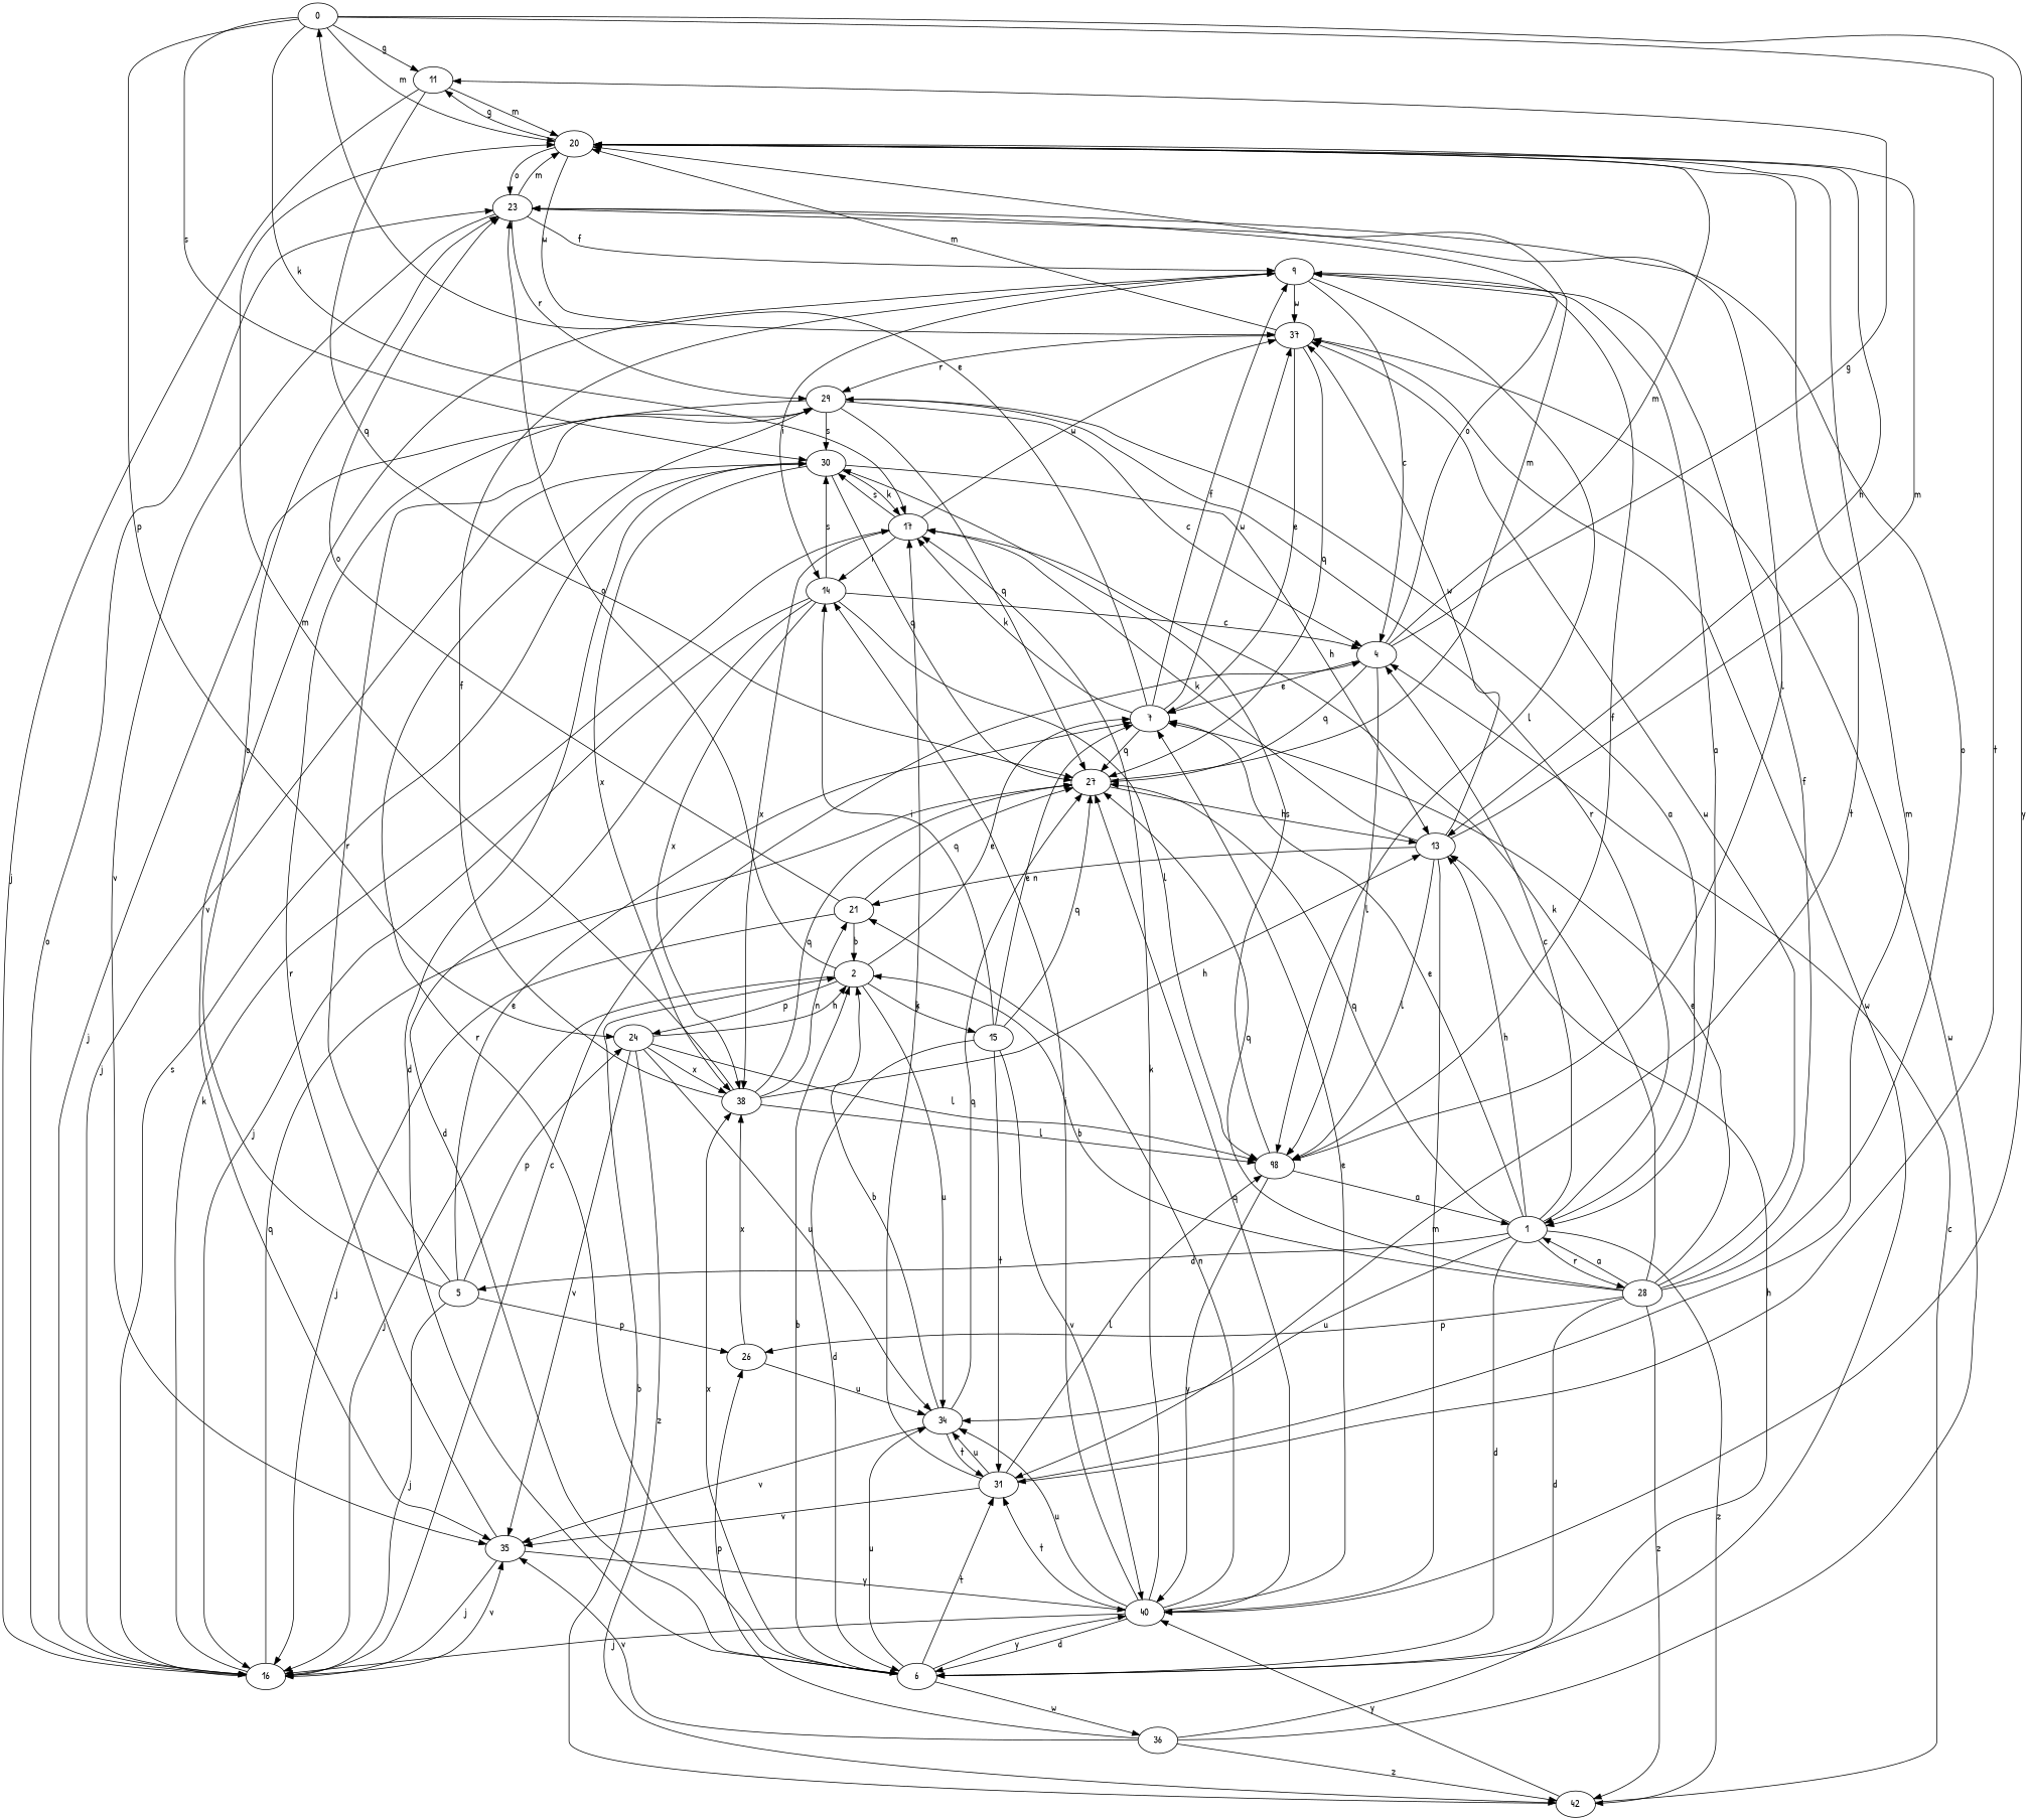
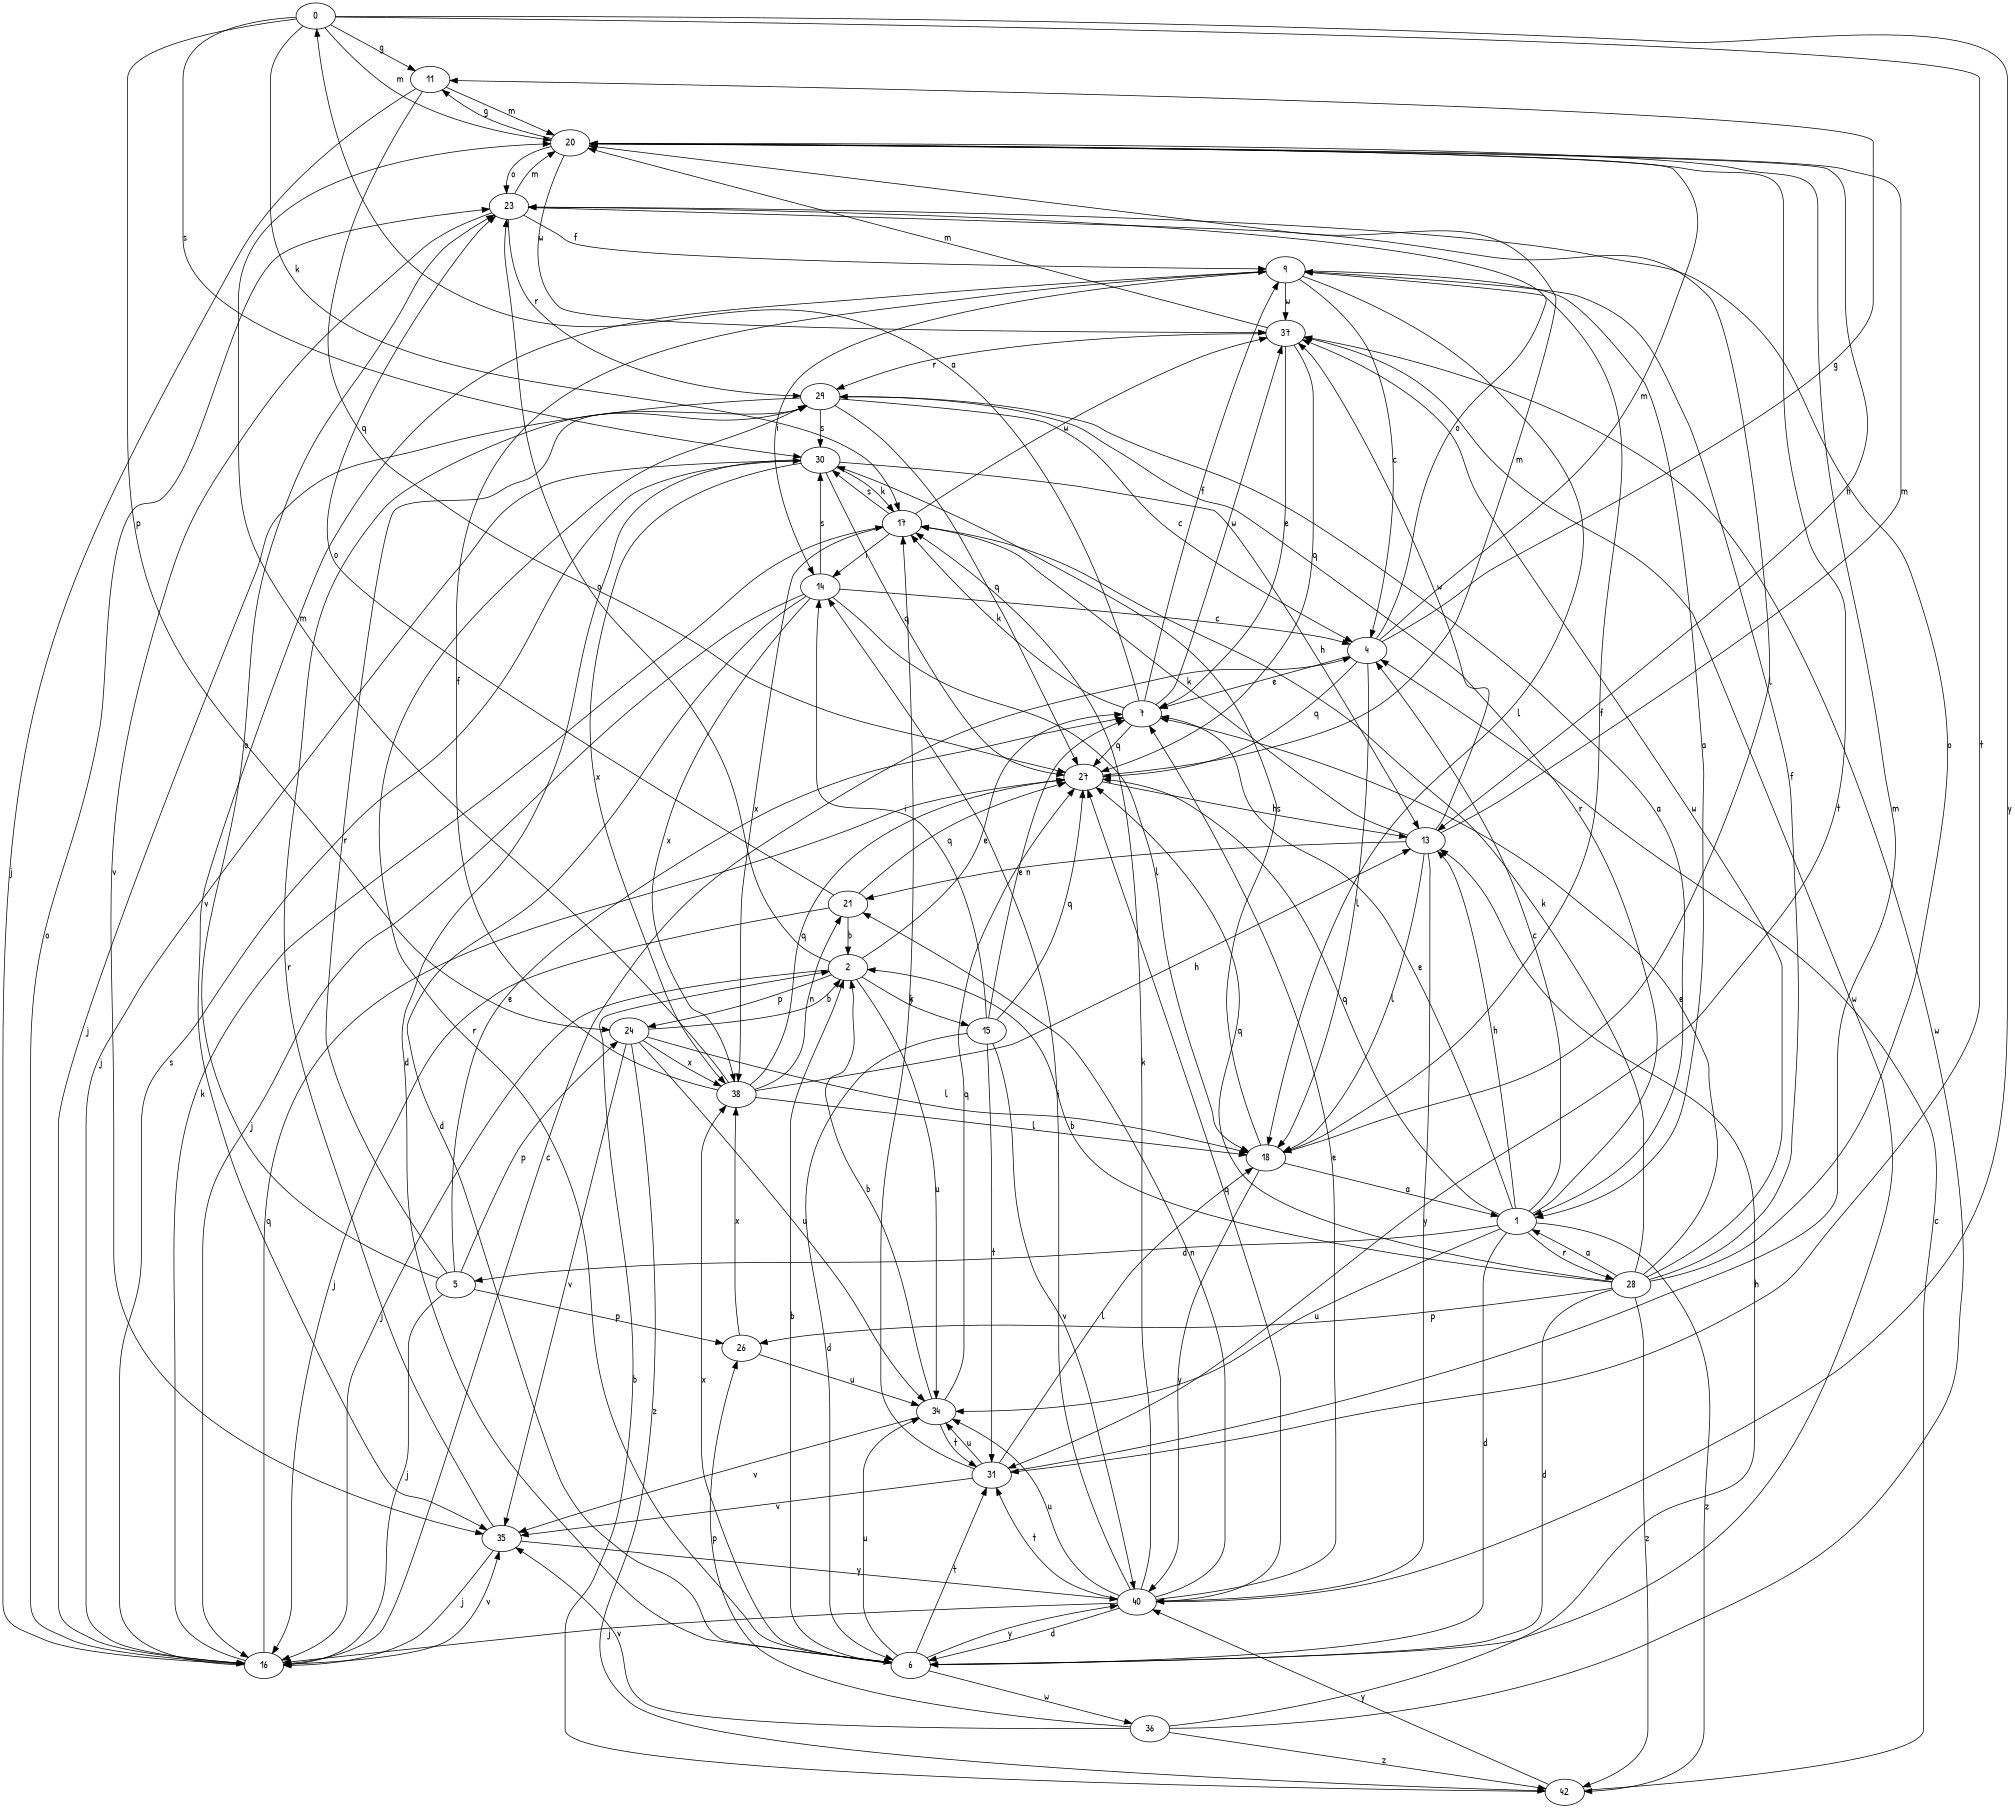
  strict digraph {
    fontname="Patrick Hand"
    node [fontname="Patrick Hand"]
    edge [fontname="Patrick Hand"]
    0
    11
    17
    20
    24
    30
    31
    40
    27
    16
    37
    38
    14
    13
    23
    34
    42
    2
-   18 [label=98]
+   18
    35
    6
    7
    21
    1
    4
    5
    28
    29
    26
    36
    9
    15
    0 -> 11 [label=g]
    0 -> 17 [label=k]
    0 -> 20 [label=m]
    0 -> 24 [label=p]
    0 -> 30 [label=s]
    0 -> 31 [label=t]
    0 -> 40 [label=y]
    11 -> 20 [label=m]
    11 -> 27 [label=q]
    11 -> 16 [label=j]
    17 -> 30 [label=s]
    17 -> 37 [label=w]
    17 -> 38 [label=x]
    17 -> 14 [label=i]
    20 -> 11 [label=g]
    20 -> 31 [label=t]
    20 -> 37 [label=w]
    20 -> 13 [label=h]
    20 -> 23 [label=o]
    24 -> 38 [label=x]
    24 -> 34 [label=u]
    24 -> 42 [label=z]
-   24 -> 2 [label=h]
+   24 -> 2 [label=b]
    24 -> 18 [label=l]
    24 -> 35 [label=v]
    30 -> 17 [label=k]
    30 -> 27 [label=q]
    30 -> 16 [label=j]
    30 -> 38 [label=x]
    30 -> 13 [label=h]
    30 -> 6 [label=d]
    31 -> 17 [label=k]
    31 -> 20 [label=m]
    31 -> 34 [label=u]
    31 -> 18 [label=l]
    31 -> 35 [label=v]
    40 -> 17 [label=k]
    40 -> 31 [label=t]
    40 -> 27 [label=q]
    40 -> 16 [label=j]
    40 -> 14 [label=i]
    40 -> 34 [label=u]
    40 -> 6 [label=d]
    40 -> 7 [label=e]
    40 -> 21 [label=n]
    27 -> 20 [label=m]
    27 -> 13 [label=h]
    16 -> 17 [label=k]
    16 -> 30 [label=s]
    16 -> 27 [label=q]
    16 -> 23 [label=o]
    16 -> 35 [label=v]
    16 -> 4 [label=c]
    37 -> 20 [label=m]
    37 -> 27 [label=q]
    37 -> 7 [label=e]
    37 -> 29 [label=r]
    38 -> 20 [label=m]
    38 -> 27 [label=q]
    38 -> 13 [label=h]
    38 -> 18 [label=l]
    38 -> 21 [label=n]
    38 -> 9 [label=f]
    14 -> 30 [label=s]
    14 -> 16 [label=j]
    14 -> 38 [label=x]
    14 -> 18 [label=l]
    14 -> 6 [label=d]
    14 -> 4 [label=c]
    13 -> 17 [label=k]
    13 -> 20 [label=m]
-   13 -> 40 [label=m]
+   13 -> 40 [label=y]
    13 -> 37 [label=w]
    13 -> 18 [label=l]
    13 -> 21 [label=n]
    23 -> 20 [label=m]
    23 -> 18 [label=l]
    23 -> 35 [label=v]
    23 -> 29 [label=r]
    23 -> 9 [label=f]
    34 -> 31 [label=t]
    34 -> 27 [label=q]
    34 -> 2 [label=b]
    34 -> 35 [label=v]
    42 -> 40 [label=y]
    42 -> 2 [label=b]
    42 -> 4 [label=c]
    2 -> 24 [label=p]
    2 -> 16 [label=j]
    2 -> 23 [label=o]
    2 -> 34 [label=u]
    2 -> 7 [label=e]
    2 -> 15 [label=j]
    18 -> 30 [label=s]
    18 -> 40 [label=y]
    18 -> 1 [label=a]
    18 -> 9 [label=f]
    35 -> 40 [label=y]
    35 -> 16 [label=j]
    35 -> 29 [label=r]
    6 -> 31 [label=t]
    6 -> 40 [label=y]
    6 -> 37 [label=w]
    6 -> 38 [label=x]
    6 -> 34 [label=u]
    6 -> 2 [label=b]
    6 -> 29 [label=r]
    6 -> 36 [label=w]
-   7 -> 0 [label=e]
+   7 -> 0 [label=a]
    7 -> 17 [label=k]
    7 -> 27 [label=q]
    7 -> 37 [label=w]
    7 -> 9 [label=f]
    21 -> 27 [label=q]
    21 -> 16 [label=j]
    21 -> 23 [label=o]
    21 -> 2 [label=b]
    1 -> 27 [label=q]
    1 -> 13 [label=h]
    1 -> 34 [label=u]
    1 -> 42 [label=z]
    1 -> 6 [label=d]
    1 -> 7 [label=e]
    1 -> 4 [label=c]
    1 -> 5 [label=d]
    1 -> 28 [label=r]
    1 -> 29 [label=r]
    4 -> 11 [label=g]
    4 -> 20 [label=m]
    4 -> 27 [label=q]
    4 -> 23 [label=o]
    4 -> 18 [label=l]
    4 -> 7 [label=e]
    5 -> 24 [label=p]
    5 -> 16 [label=j]
    5 -> 23 [label=o]
    5 -> 7 [label=e]
    5 -> 29 [label=r]
    5 -> 26 [label=p]
    28 -> 17 [label=k]
    28 -> 27 [label=q]
    28 -> 37 [label=w]
    28 -> 23 [label=o]
    28 -> 42 [label=z]
    28 -> 2 [label=b]
    28 -> 6 [label=d]
    28 -> 7 [label=e]
    28 -> 1 [label=a]
    28 -> 26 [label=p]
    28 -> 9 [label=f]
    29 -> 30 [label=s]
    29 -> 27 [label=q]
    29 -> 16 [label=j]
    29 -> 1 [label=a]
    29 -> 4 [label=c]
    26 -> 38 [label=x]
    26 -> 34 [label=u]
    36 -> 37 [label=w]
    36 -> 13 [label=h]
    36 -> 42 [label=z]
    36 -> 35 [label=v]
    36 -> 26 [label=p]
    9 -> 37 [label=w]
    9 -> 14 [label=i]
    9 -> 18 [label=l]
    9 -> 35 [label=v]
    9 -> 1 [label=a]
    9 -> 4 [label=c]
    15 -> 31 [label=t]
    15 -> 40 [label=v]
    15 -> 27 [label=q]
    15 -> 14 [label=i]
    15 -> 6 [label=d]
    15 -> 7 [label=e]
  }
